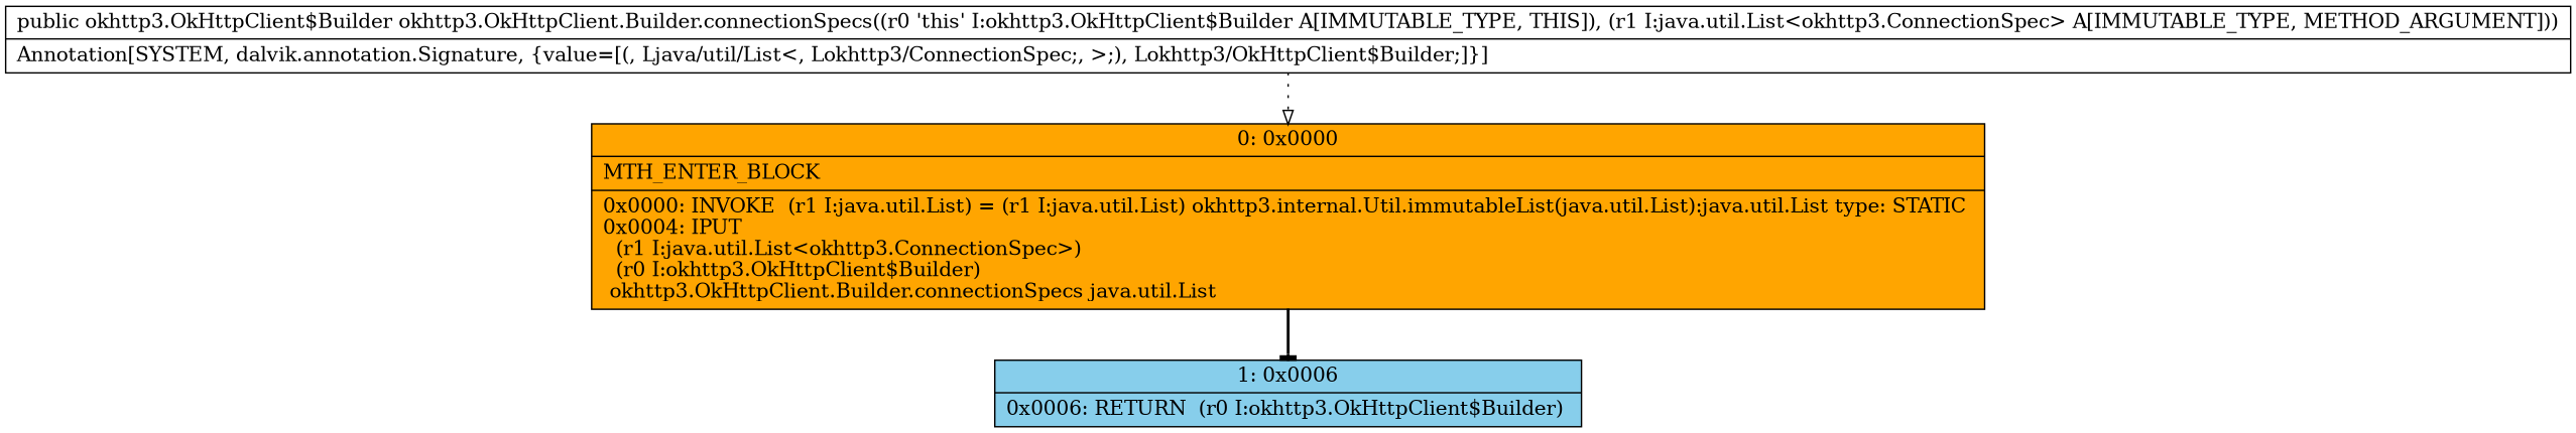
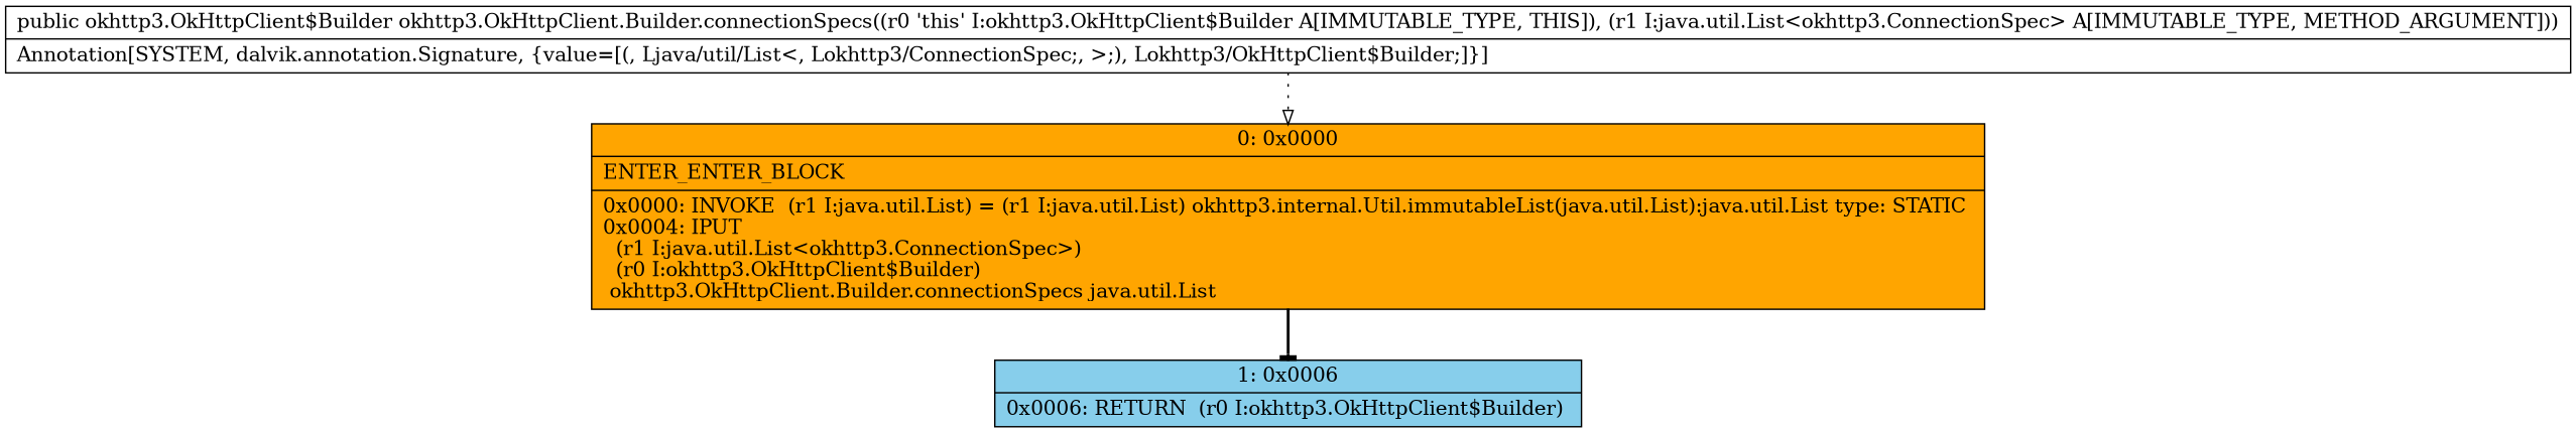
  digraph {
    node [shape=record style=filled]
-   n1 [label="{0\:\ 0x0000|MTH_ENTER_BLOCK\l|0x0000: INVOKE  (r1 I:java.util.List) = (r1 I:java.util.List) okhttp3.internal.Util.immutableList(java.util.List):java.util.List type: STATIC \l0x0004: IPUT  \l  (r1 I:java.util.List\<okhttp3.ConnectionSpec\>)\l  (r0 I:okhttp3.OkHttpClient$Builder)\l okhttp3.OkHttpClient.Builder.connectionSpecs java.util.List \l}" fillcolor=orange]
+   n1 [label="{0\:\ 0x0000|ENTER_ENTER_BLOCK\l|0x0000: INVOKE  (r1 I:java.util.List) = (r1 I:java.util.List) okhttp3.internal.Util.immutableList(java.util.List):java.util.List type: STATIC \l0x0004: IPUT  \l  (r1 I:java.util.List\<okhttp3.ConnectionSpec\>)\l  (r0 I:okhttp3.OkHttpClient$Builder)\l okhttp3.OkHttpClient.Builder.connectionSpecs java.util.List \l}" fillcolor=orange]
    n2 [label="{1\:\ 0x0006|0x0006: RETURN  (r0 I:okhttp3.OkHttpClient$Builder) \l}" fillcolor=skyblue]
    n3 [label="{public okhttp3.OkHttpClient$Builder okhttp3.OkHttpClient.Builder.connectionSpecs((r0 'this' I:okhttp3.OkHttpClient$Builder A[IMMUTABLE_TYPE, THIS]), (r1 I:java.util.List\<okhttp3.ConnectionSpec\> A[IMMUTABLE_TYPE, METHOD_ARGUMENT]))  | Annotation[SYSTEM, dalvik.annotation.Signature, \{value=[(, Ljava\/util\/List\<, Lokhttp3\/ConnectionSpec;, \>;), Lokhttp3\/OkHttpClient$Builder;]\}]\l}" fillcolor=white]
    n1 -> n2 [style=bold arrowhead=tee]
    n3 -> n1 [style=dotted arrowhead=onormal]
  }
